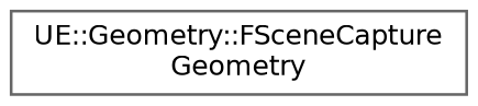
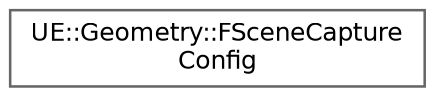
  digraph {
    rankdir=LR
-   n1 [color=grey40 fillcolor=white fontname=Helvetica fontsize=10 height=0.2 label="UE::Geometry::FSceneCapture\lGeometry" shape=box style=filled width=0.4]
+   n1 [color=grey40 fillcolor=white fontname=Helvetica fontsize=10 height=0.2 label="UE::Geometry::FSceneCapture\lConfig" shape=box style=filled width=0.4]
  }
